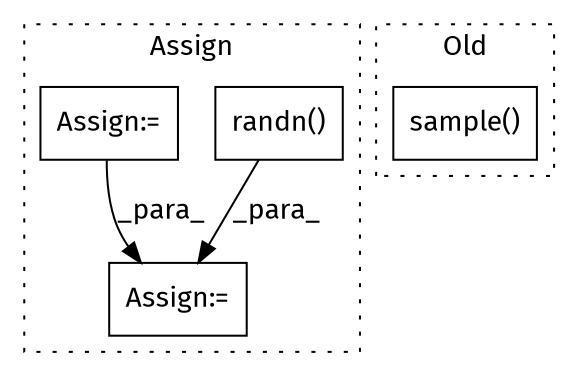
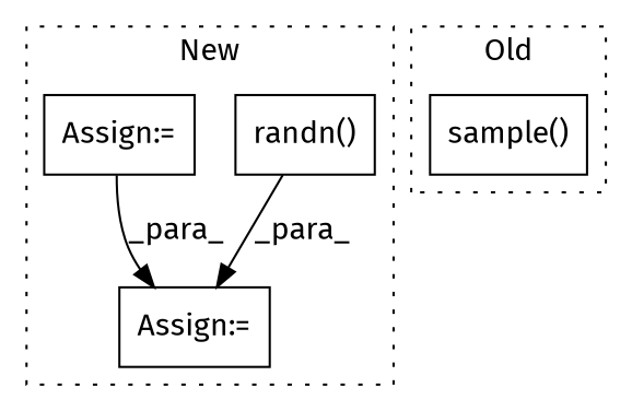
  digraph {
    fontname="Fira Sans"
    node [a=75 shape=box fontname="Fira Sans"]
    edge [fontname="Fira Sans"]
    n1 [l="12,1" label="randn()" s="7104,7123"]
    n2 [a=68 l=4 label="Assign:=" s=7161]
    n3 [a=68 l=3 label="Assign:=" s=6889]
    n4 [l=32 label="sample()" s=6702]
    subgraph cluster_1 {
-     label=Assign
+     label=New
      style=dotted
      n1
      n2
      n3
    }
    subgraph cluster_2 {
      label=Old
      style=dotted
      n4
    }
    n1 -> n2 [label=_para_]
    n3 -> n2 [label=_para_]
  }
